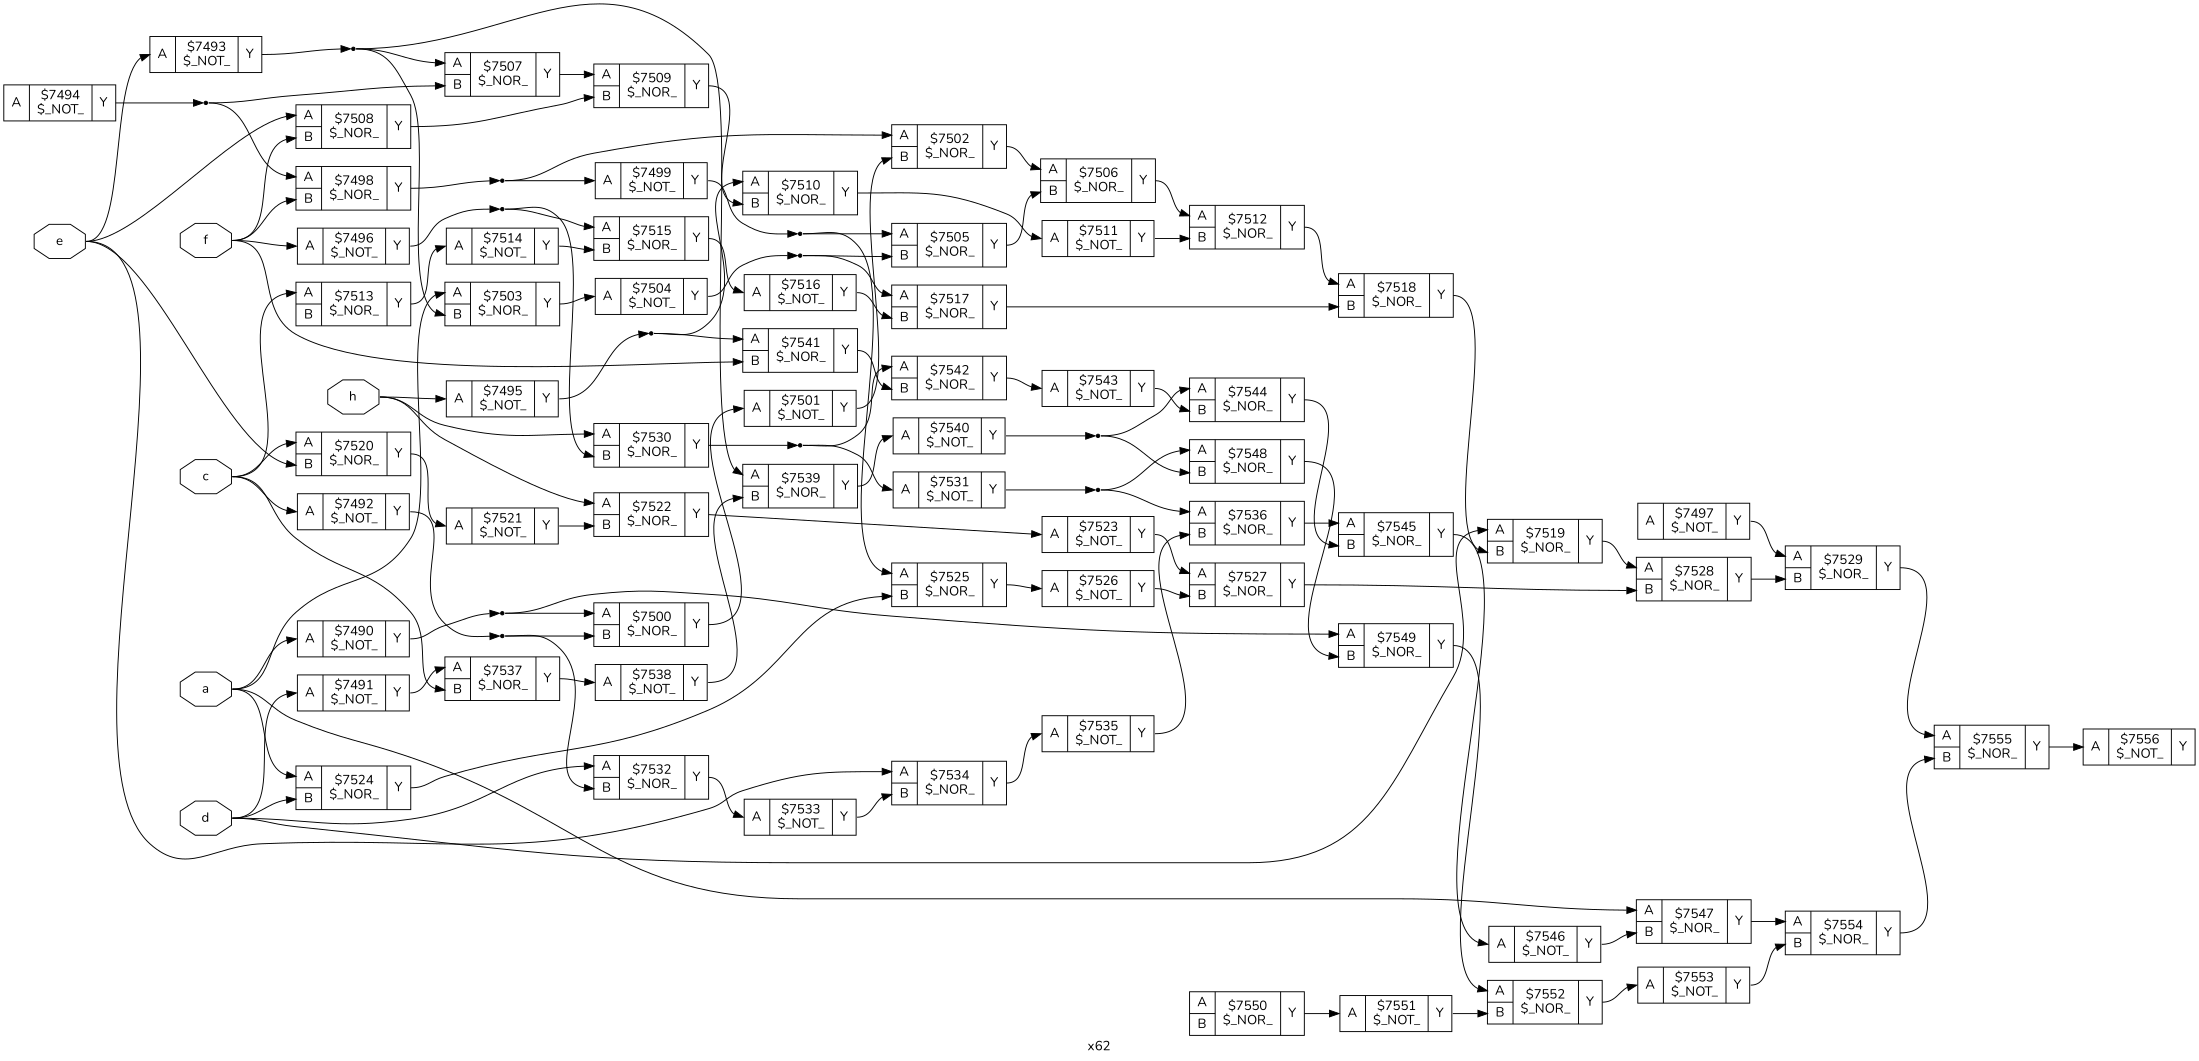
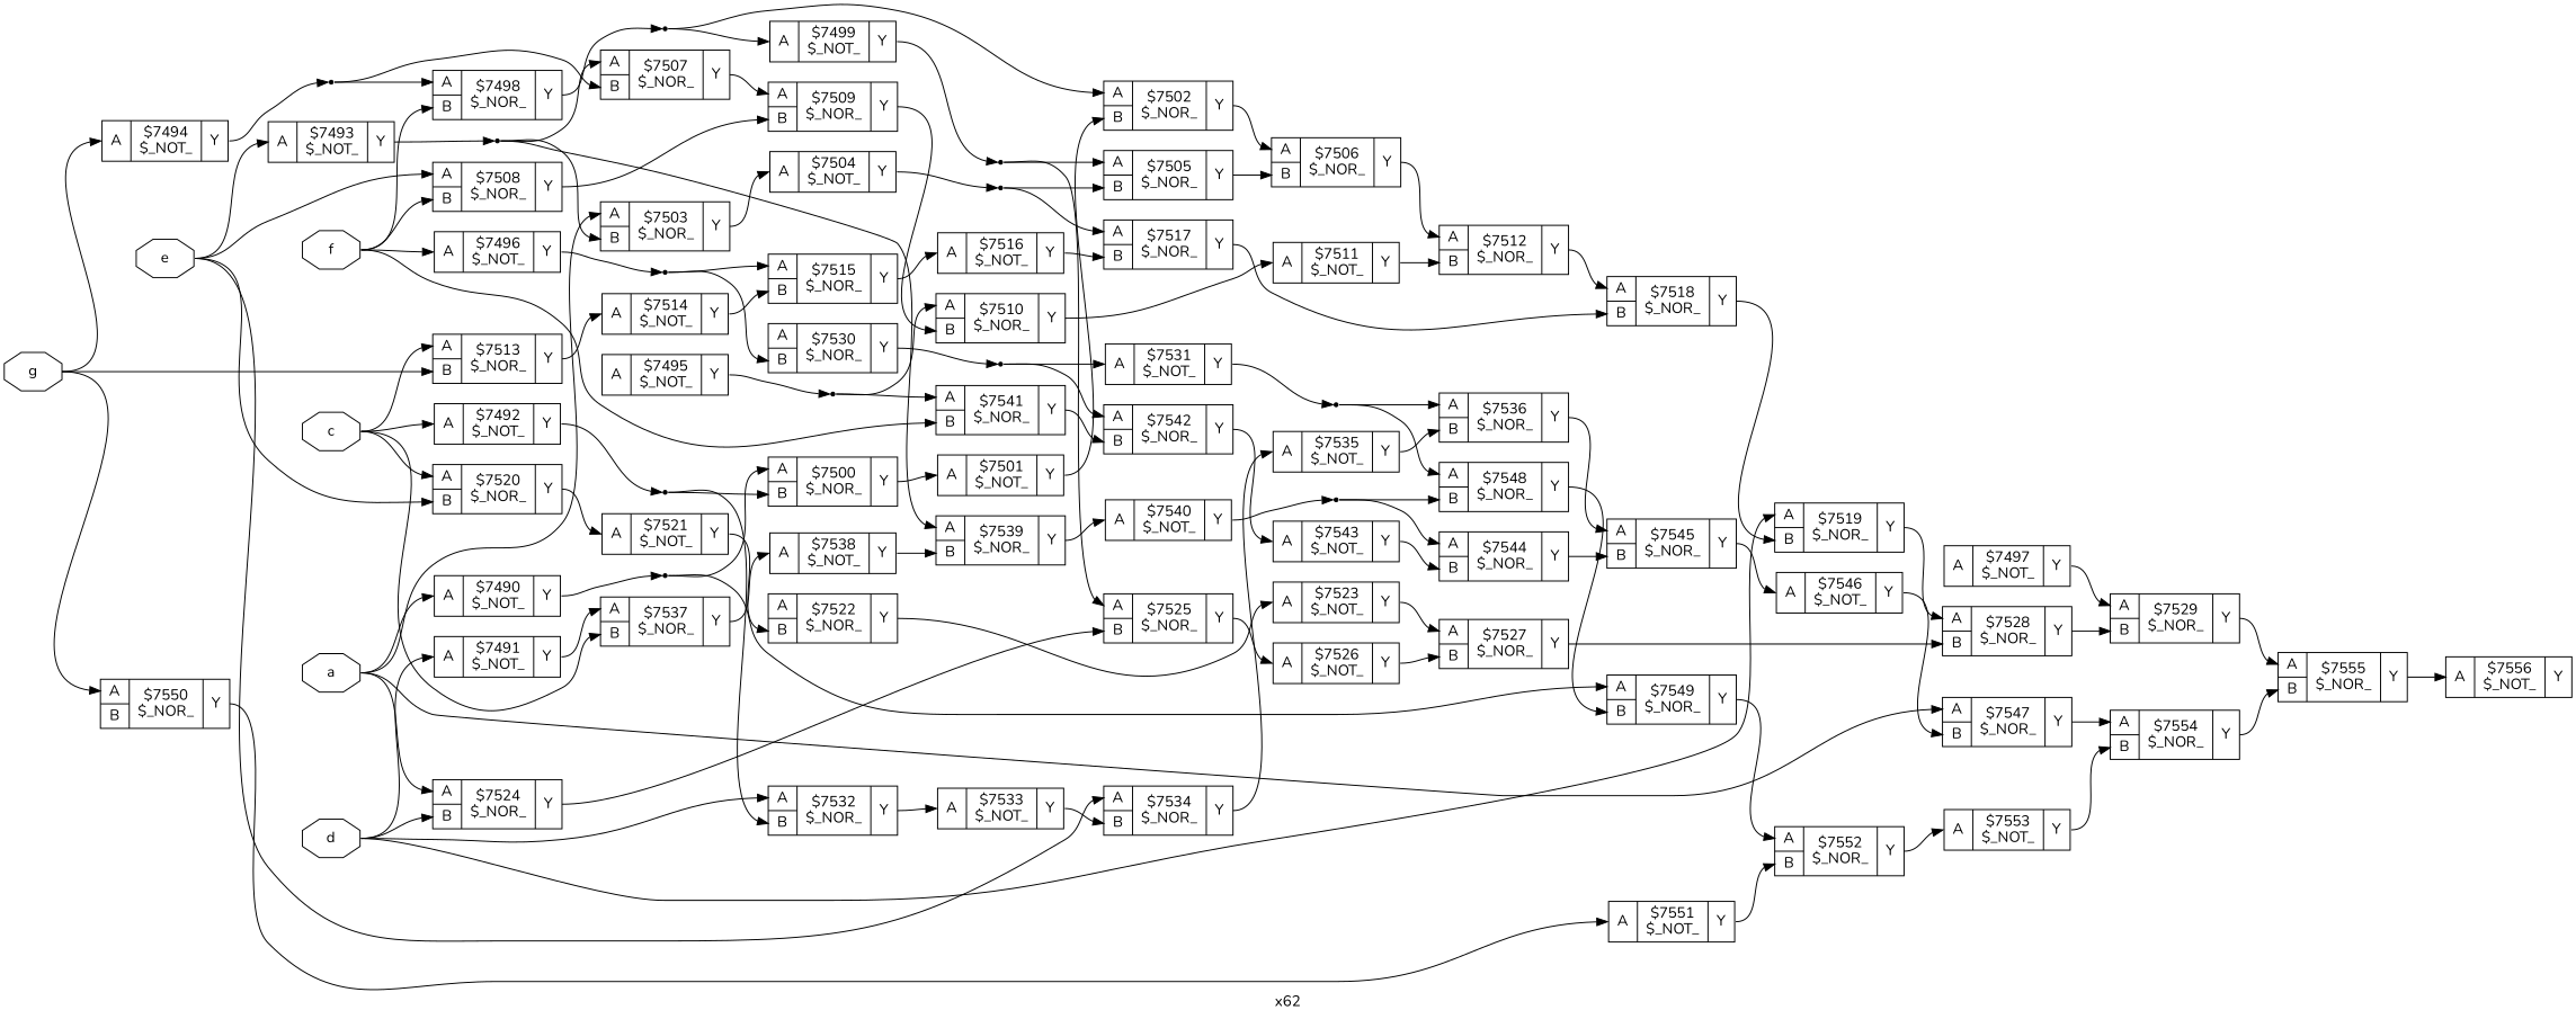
  digraph {
    fontname=Nunito
    label=x62
    rankdir=LR
    remincross=true
    node [fontname=Nunito shape=record]
    edge [color=black fontname=Nunito headport="p76:w" tailport="p77:e"]
    n67 [color=black fontcolor=black label=a shape=octagon]
    c78 [label="{{<p76> A}|$7490\n$_NOT_|{<p77> Y}}"]
    c92 [label="{{<p76> A|<p86> B}|$7503\n$_NOR_|{<p77> Y}}"]
    c113 [label="{{<p76> A|<p86> B}|$7524\n$_NOR_|{<p77> Y}}"]
    c136 [label="{{<p76> A|<p86> B}|$7547\n$_NOR_|{<p77> Y}}"]
    n1 [shape=point]
    c93 [label="{{<p76> A}|$7504\n$_NOT_|{<p77> Y}}"]
    c114 [label="{{<p76> A|<p86> B}|$7525\n$_NOR_|{<p77> Y}}"]
    c143 [label="{{<p76> A|<p86> B}|$7554\n$_NOR_|{<p77> Y}}"]
    c85 [label="{{<p76> A}|$7497\n$_NOT_|{<p77> Y}}"]
    c118 [label="{{<p76> A|<p86> B}|$7529\n$_NOR_|{<p77> Y}}"]
    c139 [label="{{<p76> A|<p86> B}|$7550\n$_NOR_|{<p77> Y}}"]
    c140 [label="{{<p76> A}|$7551\n$_NOT_|{<p77> Y}}"]
    n69 [color=black fontcolor=black label=c shape=octagon]
    c80 [label="{{<p76> A}|$7492\n$_NOT_|{<p77> Y}}"]
    c102 [label="{{<p76> A|<p86> B}|$7513\n$_NOR_|{<p77> Y}}"]
    c109 [label="{{<p76> A|<p86> B}|$7520\n$_NOR_|{<p77> Y}}"]
    c126 [label="{{<p76> A|<p86> B}|$7537\n$_NOR_|{<p77> Y}}"]
    n3 [shape=point]
    c103 [label="{{<p76> A}|$7514\n$_NOT_|{<p77> Y}}"]
    c110 [label="{{<p76> A}|$7521\n$_NOT_|{<p77> Y}}"]
    c127 [label="{{<p76> A}|$7538\n$_NOT_|{<p77> Y}}"]
    n70 [color=black fontcolor=black label=d shape=octagon]
    c79 [label="{{<p76> A}|$7491\n$_NOT_|{<p77> Y}}"]
    c108 [label="{{<p76> A|<p86> B}|$7519\n$_NOR_|{<p77> Y}}"]
    c121 [label="{{<p76> A|<p86> B}|$7532\n$_NOR_|{<p77> Y}}"]
    c117 [label="{{<p76> A|<p86> B}|$7528\n$_NOR_|{<p77> Y}}"]
    c122 [label="{{<p76> A}|$7533\n$_NOT_|{<p77> Y}}"]
    n71 [color=black fontcolor=black label=e shape=octagon]
    c81 [label="{{<p76> A}|$7493\n$_NOT_|{<p77> Y}}"]
    c97 [label="{{<p76> A|<p86> B}|$7508\n$_NOR_|{<p77> Y}}"]
    c123 [label="{{<p76> A|<p86> B}|$7534\n$_NOR_|{<p77> Y}}"]
    n4 [shape=point]
    c98 [label="{{<p76> A|<p86> B}|$7509\n$_NOR_|{<p77> Y}}"]
    c124 [label="{{<p76> A}|$7535\n$_NOT_|{<p77> Y}}"]
    n72 [color=black fontcolor=black label=f shape=octagon]
    c84 [label="{{<p76> A}|$7496\n$_NOT_|{<p77> Y}}"]
    c87 [label="{{<p76> A|<p86> B}|$7498\n$_NOR_|{<p77> Y}}"]
    c130 [label="{{<p76> A|<p86> B}|$7541\n$_NOR_|{<p77> Y}}"]
    n7 [shape=point]
    n9 [shape=point]
    c131 [label="{{<p76> A|<p86> B}|$7542\n$_NOR_|{<p77> Y}}"]
+   n73 [color=black fontcolor=black label=g shape=octagon]
    c82 [label="{{<p76> A}|$7494\n$_NOT_|{<p77> Y}}"]
    n5 [shape=point]
-   n74 [color=black fontcolor=black label=h shape=octagon]
    c83 [label="{{<p76> A}|$7495\n$_NOT_|{<p77> Y}}"]
    c111 [label="{{<p76> A|<p86> B}|$7522\n$_NOR_|{<p77> Y}}"]
    c119 [label="{{<p76> A|<p86> B}|$7530\n$_NOR_|{<p77> Y}}"]
    n6 [shape=point]
    c112 [label="{{<p76> A}|$7523\n$_NOT_|{<p77> Y}}"]
    n41 [shape=point]
    c89 [label="{{<p76> A|<p86> B}|$7500\n$_NOR_|{<p77> Y}}"]
    c138 [label="{{<p76> A|<p86> B}|$7549\n$_NOR_|{<p77> Y}}"]
    c96 [label="{{<p76> A|<p86> B}|$7507\n$_NOR_|{<p77> Y}}"]
    c128 [label="{{<p76> A|<p86> B}|$7539\n$_NOR_|{<p77> Y}}"]
    c99 [label="{{<p76> A|<p86> B}|$7510\n$_NOR_|{<p77> Y}}"]
    c104 [label="{{<p76> A|<p86> B}|$7515\n$_NOR_|{<p77> Y}}"]
    c144 [label="{{<p76> A|<p86> B}|$7555\n$_NOR_|{<p77> Y}}"]
    c88 [label="{{<p76> A}|$7499\n$_NOT_|{<p77> Y}}"]
    c91 [label="{{<p76> A|<p86> B}|$7502\n$_NOR_|{<p77> Y}}"]
    n10 [shape=point]
    c94 [label="{{<p76> A|<p86> B}|$7505\n$_NOR_|{<p77> Y}}"]
    c90 [label="{{<p76> A}|$7501\n$_NOT_|{<p77> Y}}"]
    c95 [label="{{<p76> A|<p86> B}|$7506\n$_NOR_|{<p77> Y}}"]
    c101 [label="{{<p76> A|<p86> B}|$7512\n$_NOR_|{<p77> Y}}"]
    n15 [shape=point]
    c106 [label="{{<p76> A|<p86> B}|$7517\n$_NOR_|{<p77> Y}}"]
    c107 [label="{{<p76> A|<p86> B}|$7518\n$_NOR_|{<p77> Y}}"]
    c100 [label="{{<p76> A}|$7511\n$_NOT_|{<p77> Y}}"]
    c105 [label="{{<p76> A}|$7516\n$_NOT_|{<p77> Y}}"]
    c116 [label="{{<p76> A|<p86> B}|$7527\n$_NOR_|{<p77> Y}}"]
    c115 [label="{{<p76> A}|$7526\n$_NOT_|{<p77> Y}}"]
    c145 [label="{{<p76> A}|$7556\n$_NOT_|{<p77> Y}}"]
    c120 [label="{{<p76> A}|$7531\n$_NOT_|{<p77> Y}}"]
    n42 [shape=point]
    c125 [label="{{<p76> A|<p86> B}|$7536\n$_NOR_|{<p77> Y}}"]
    c137 [label="{{<p76> A|<p86> B}|$7548\n$_NOR_|{<p77> Y}}"]
    c134 [label="{{<p76> A|<p86> B}|$7545\n$_NOR_|{<p77> Y}}"]
    c135 [label="{{<p76> A}|$7546\n$_NOT_|{<p77> Y}}"]
    c129 [label="{{<p76> A}|$7540\n$_NOT_|{<p77> Y}}"]
    n51 [shape=point]
    c133 [label="{{<p76> A|<p86> B}|$7544\n$_NOR_|{<p77> Y}}"]
    c132 [label="{{<p76> A}|$7543\n$_NOT_|{<p77> Y}}"]
    c141 [label="{{<p76> A|<p86> B}|$7552\n$_NOR_|{<p77> Y}}"]
    c142 [label="{{<p76> A}|$7553\n$_NOT_|{<p77> Y}}"]
    n67 -> c78 [tailport=e]
    n67 -> c92 [tailport=e]
    n67 -> c113 [tailport=e]
    n67 -> c136 [tailport=e]
    c78 -> n1 [headport=w]
    c92 -> c93
    c113 -> c114 [headport="p86:w"]
    c136 -> c143
    n1 -> c89 [tailport=e]
    n1 -> c138 [tailport=e]
    c93 -> n15 [headport=w]
    c114 -> c115
    c143 -> c144 [headport="p86:w"]
    c85 -> c118
    c118 -> c144
    c139 -> c140
    c140 -> c141 [headport="p86:w"]
    n69 -> c80 [tailport=e]
    n69 -> c102 [tailport=e]
    n69 -> c109 [tailport=e]
    n69 -> c126 [headport="p86:w" tailport=e]
    c80 -> n3 [headport=w]
    c102 -> c103
    c109 -> c110
    c126 -> c127
    n3 -> c121 [headport="p86:w" tailport=e]
    n3 -> c89 [headport="p86:w" tailport=e]
    c103 -> c104 [headport="p86:w"]
    c110 -> c111 [headport="p86:w"]
    c127 -> c128 [headport="p86:w"]
    n70 -> c113 [headport="p86:w" tailport=e]
    n70 -> c79 [tailport=e]
    n70 -> c108 [tailport=e]
    n70 -> c121 [tailport=e]
    c79 -> c126
    c108 -> c117
    c121 -> c122
    c117 -> c118 [headport="p86:w"]
    c122 -> c123 [headport="p86:w"]
    n71 -> c109 [headport="p86:w" tailport=e]
    n71 -> c81 [tailport=e]
    n71 -> c97 [tailport=e]
    n71 -> c123 [tailport=e]
    c81 -> n4 [headport=w]
    c97 -> c98 [headport="p86:w"]
    c123 -> c124
    n4 -> c92 [headport="p86:w" tailport=e]
    n4 -> c96 [tailport=e]
    n4 -> c128 [tailport=e]
    c98 -> c99 [headport="p86:w"]
    c124 -> c125 [headport="p86:w"]
    n72 -> c97 [headport="p86:w" tailport=e]
    n72 -> c84 [tailport=e]
    n72 -> c87 [headport="p86:w" tailport=e]
    n72 -> c130 [headport="p86:w" tailport=e]
    c84 -> n7 [headport=w]
    c87 -> n9 [headport=w]
    c130 -> c131 [headport="p86:w"]
    n7 -> c119 [headport="p86:w" tailport=e]
    n7 -> c104 [tailport=e]
    n9 -> c88 [tailport=e]
    n9 -> c91 [tailport=e]
    c131 -> c132
+   n73 -> c139 [tailport=e]
+   n73 -> c102 [headport="p86:w" tailport=e]
+   n73 -> c82 [tailport=e]
    c82 -> n5 [headport=w]
    n5 -> c87 [tailport=e]
    n5 -> c96 [headport="p86:w" tailport=e]
-   n74 -> c83 [tailport=e]
-   n74 -> c111 [tailport=e]
-   n74 -> c119 [tailport=e]
    c83 -> n6 [headport=w]
    c111 -> c112
    c119 -> n41 [headport=w]
    n6 -> c130 [tailport=e]
    n6 -> c99 [tailport=e]
    c112 -> c116
    n41 -> c131 [tailport=e]
    n41 -> c120 [tailport=e]
    c89 -> c90
    c138 -> c141
    c96 -> c98
    c128 -> c129
    c99 -> c100
    c104 -> c105
    c144 -> c145
    c88 -> n10 [headport=w]
    c91 -> c95
    n10 -> c114 [tailport=e]
    n10 -> c94 [tailport=e]
    c94 -> c95 [headport="p86:w"]
    c90 -> c91 [headport="p86:w"]
    c95 -> c101
    c101 -> c107
    n15 -> c94 [headport="p86:w" tailport=e]
    n15 -> c106 [tailport=e]
    c106 -> c107 [headport="p86:w"]
    c107 -> c108 [headport="p86:w"]
    c100 -> c101 [headport="p86:w"]
    c105 -> c106 [headport="p86:w"]
    c116 -> c117 [headport="p86:w"]
    c115 -> c116 [headport="p86:w"]
    c120 -> n42 [headport=w]
    n42 -> c125 [tailport=e]
    n42 -> c137 [tailport=e]
    c125 -> c134
    c137 -> c138 [headport="p86:w"]
    c134 -> c135
    c135 -> c136 [headport="p86:w"]
    c129 -> n51 [headport=w]
    n51 -> c137 [headport="p86:w" tailport=e]
    n51 -> c133 [tailport=e]
    c133 -> c134 [headport="p86:w"]
    c132 -> c133 [headport="p86:w"]
    c141 -> c142
    c142 -> c143 [headport="p86:w"]
  }
